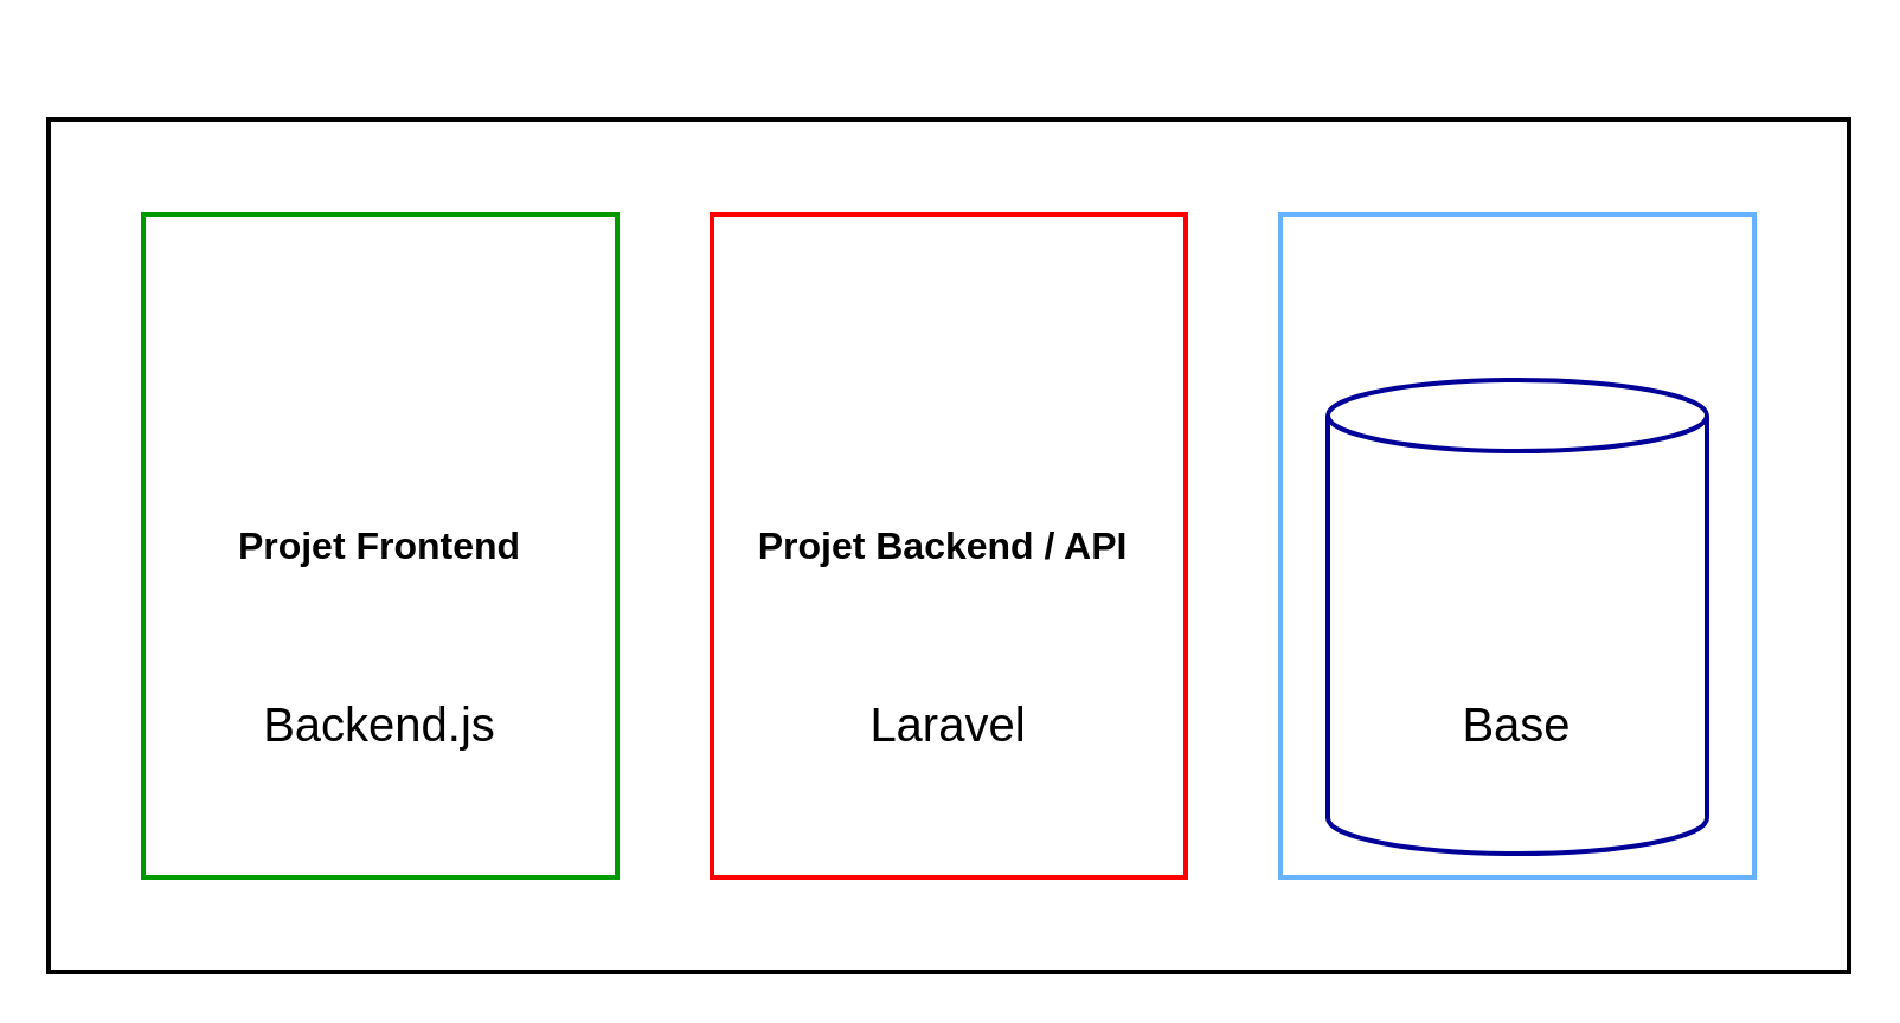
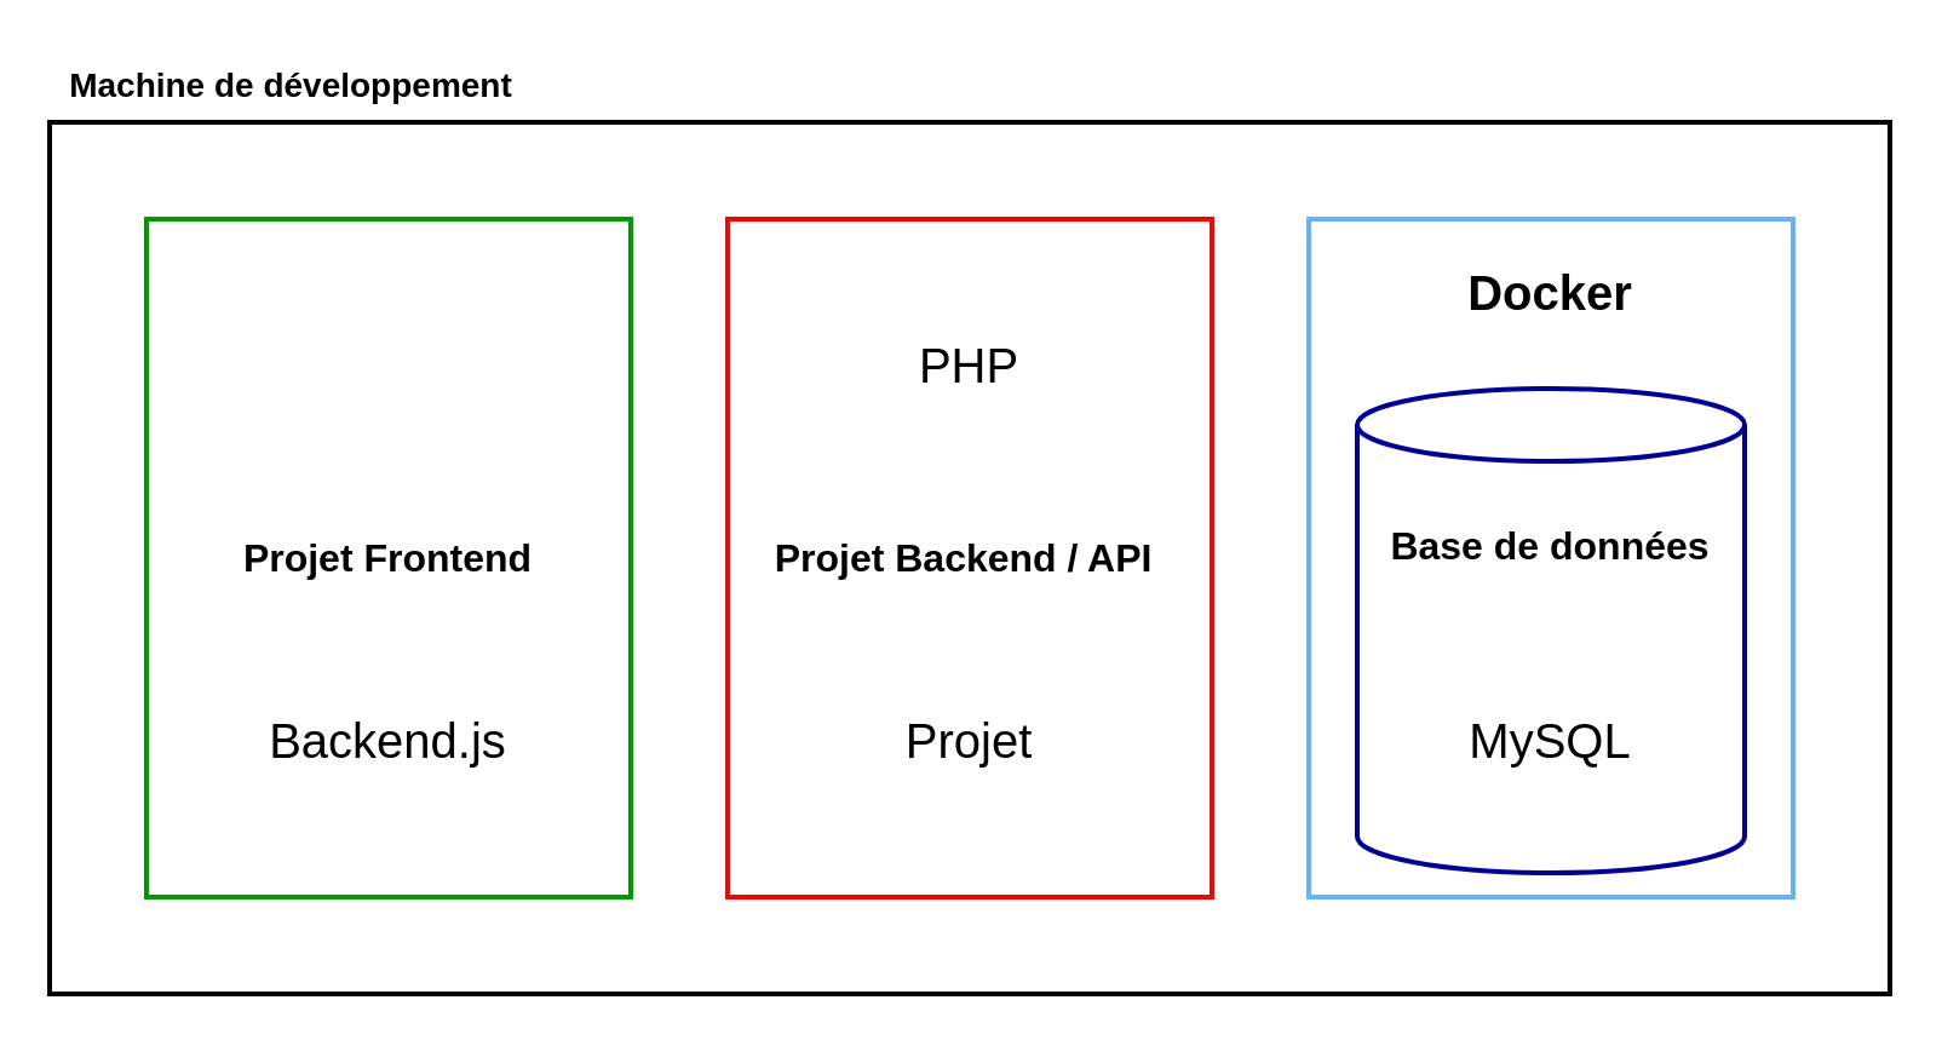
  <mxCell id="0" />
  <mxCell id="1" parent="0" />
  <mxCell id="2" value="" style="rounded=0;whiteSpace=wrap;html=1;fontSize=14;strokeWidth=2;fillColor=none;strokeColor=#66B2FF;" parent="1" vertex="1"><mxGeometry x="540" y="90" width="200" height="280" as="geometry" /></mxCell>
  <mxCell id="3" value="" style="rounded=0;whiteSpace=wrap;html=1;fillColor=none;strokeWidth=2;" parent="1" vertex="1"><mxGeometry x="20" y="50" width="760" height="360" as="geometry" /></mxCell>
+ <mxCell id="4" value="&lt;span style=&quot;font-size: 14px;&quot;&gt;Machine de développement&lt;/span&gt;" style="text;html=1;strokeColor=none;fillColor=none;align=center;verticalAlign=middle;whiteSpace=wrap;rounded=0;fontStyle=1;fontSize=14;" parent="1" vertex="1"><mxGeometry x="20" y="20" width="200" height="30" as="geometry" /></mxCell>
  <mxCell id="5" value="" style="shape=cylinder3;whiteSpace=wrap;html=1;boundedLbl=1;backgroundOutline=1;size=15;strokeWidth=2;fillColor=none;fontSize=14;strokeColor=#000099;" parent="1" vertex="1"><mxGeometry x="560" y="160" width="160" height="200" as="geometry" /></mxCell>
  <mxCell id="6" value="" style="shape=image;verticalLabelPosition=bottom;labelBackgroundColor=default;verticalAlign=top;aspect=fixed;imageAspect=0;image=https://cdn.freelogovectors.net/svg05/laravel-logo.svg;" parent="1" vertex="1"><mxGeometry x="360" y="250" width="80" height="80" as="geometry" /></mxCell>
+ <mxCell id="7" value="Base de données" style="text;html=1;strokeColor=none;fillColor=none;align=center;verticalAlign=middle;whiteSpace=wrap;rounded=0;fontSize=16;fontStyle=1" parent="1" vertex="1"><mxGeometry x="560" y="210" width="160" height="30" as="geometry" /></mxCell>
  <mxCell id="8" value="&lt;font style=&quot;font-size: 16px&quot;&gt;Projet Frontend&lt;/font&gt;" style="rounded=0;whiteSpace=wrap;html=1;strokeWidth=2;fillColor=none;fontSize=16;strokeColor=#009900;fontStyle=1" parent="1" vertex="1"><mxGeometry x="60" y="90" width="200" height="280" as="geometry" /></mxCell>
  <mxCell id="9" value="Projet Backend / API&amp;nbsp;" style="rounded=0;whiteSpace=wrap;html=1;strokeWidth=2;fillColor=none;fontSize=16;strokeColor=#FF0000;fontStyle=1" parent="1" vertex="1"><mxGeometry x="300" y="90" width="200" height="280" as="geometry" /></mxCell>
  <mxCell id="10" value="Backend.js" style="text;html=1;strokeColor=none;fillColor=none;align=center;verticalAlign=middle;whiteSpace=wrap;rounded=0;fontSize=20;" parent="1" vertex="1"><mxGeometry x="60" y="290" width="200" height="30" as="geometry" /></mxCell>
- <mxCell id="12" value="Laravel" style="text;html=1;strokeColor=none;fillColor=none;align=center;verticalAlign=middle;whiteSpace=wrap;rounded=0;fontSize=20;" parent="1" vertex="1"><mxGeometry x="300" y="290" width="200" height="30" as="geometry" /></mxCell>
- <mxCell id="13" value="Base" style="text;html=1;strokeColor=none;fillColor=none;align=center;verticalAlign=middle;whiteSpace=wrap;rounded=0;fontSize=20;" parent="1" vertex="1"><mxGeometry x="560" y="290" width="160" height="30" as="geometry" /></mxCell>
+ <mxCell id="11" value="PHP" style="text;html=1;strokeColor=none;fillColor=none;align=center;verticalAlign=middle;whiteSpace=wrap;rounded=0;fontSize=20;" parent="1" vertex="1"><mxGeometry x="300" y="135" width="200" height="30" as="geometry" /></mxCell>
+ <mxCell id="12" value="Projet" style="text;html=1;strokeColor=none;fillColor=none;align=center;verticalAlign=middle;whiteSpace=wrap;rounded=0;fontSize=20;" parent="1" vertex="1"><mxGeometry x="300" y="290" width="200" height="30" as="geometry" /></mxCell>
+ <mxCell id="13" value="MySQL" style="text;html=1;strokeColor=none;fillColor=none;align=center;verticalAlign=middle;whiteSpace=wrap;rounded=0;fontSize=20;" parent="1" vertex="1"><mxGeometry x="560" y="290" width="160" height="30" as="geometry" /></mxCell>
+ <mxCell id="14" value="Docker" style="text;html=1;strokeColor=none;fillColor=none;align=center;verticalAlign=middle;whiteSpace=wrap;rounded=0;fontSize=20;fontStyle=1" parent="1" vertex="1"><mxGeometry x="540" y="105" width="200" height="30" as="geometry" /></mxCell>
